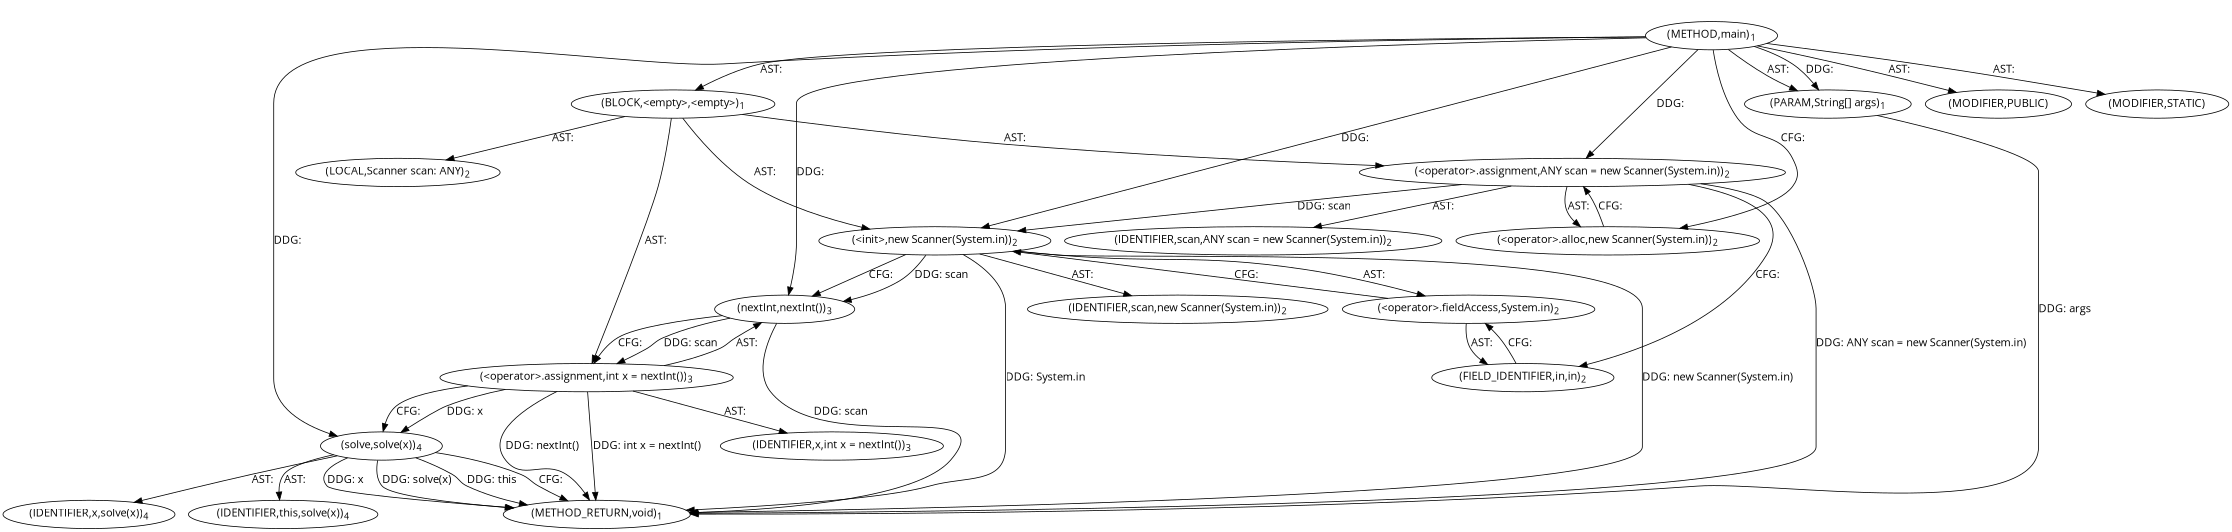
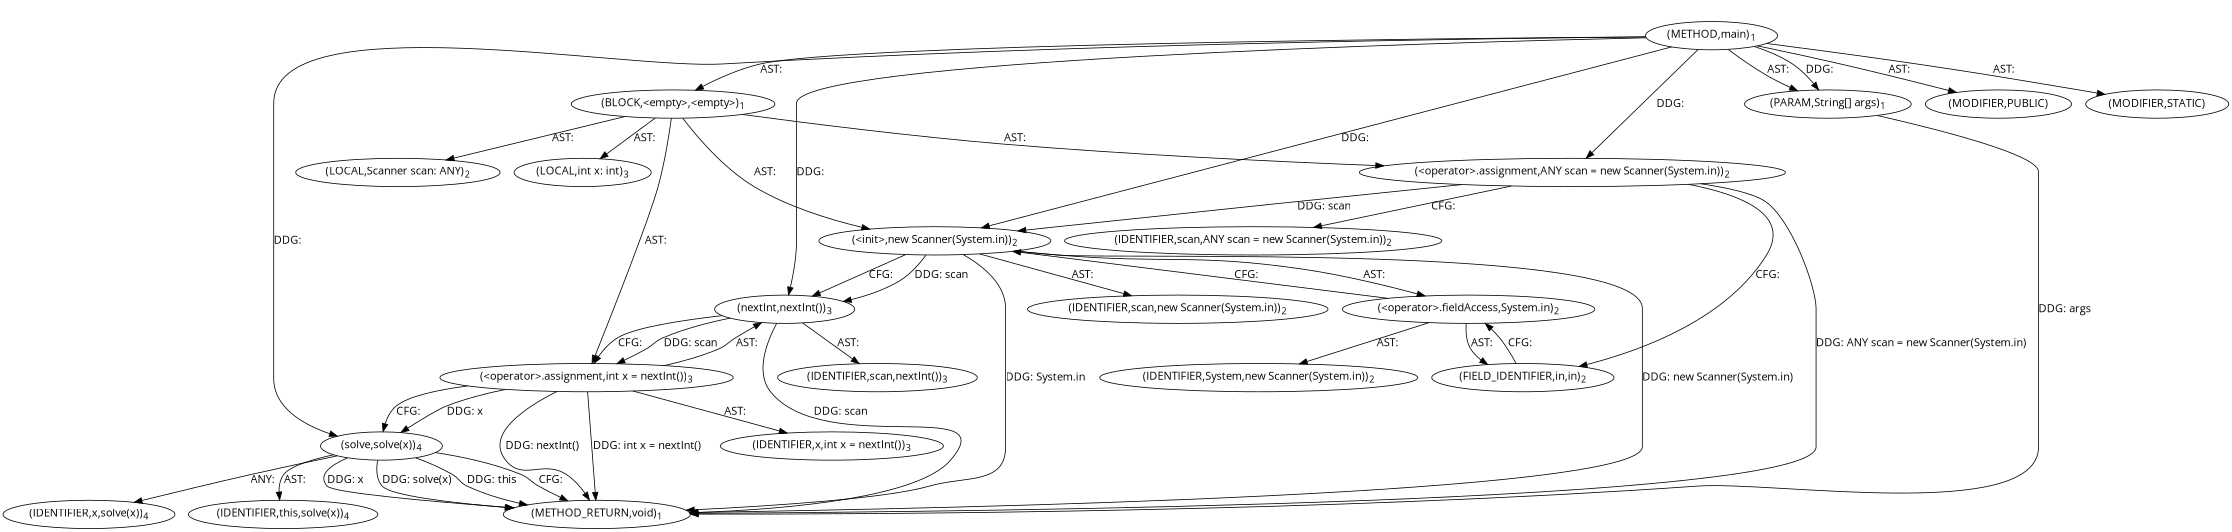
  digraph {
    fontname="Open Sans"
    node [fontname="Open Sans"]
    edge [fontname="Open Sans"]
    n1 [label=<(METHOD,main)<SUB>1</SUB>>]
    n2 [label=<(PARAM,String[] args)<SUB>1</SUB>>]
    n3 [label=<(BLOCK,&lt;empty&gt;,&lt;empty&gt;)<SUB>1</SUB>>]
    n4 [label=<(&lt;operator&gt;.assignment,ANY scan = new Scanner(System.in))<SUB>2</SUB>>]
-   n5 [label=<(&lt;operator&gt;.alloc,new Scanner(System.in))<SUB>2</SUB>>]
    n6 [label=<(&lt;init&gt;,new Scanner(System.in))<SUB>2</SUB>>]
    n7 [label=<(nextInt,nextInt())<SUB>3</SUB>>]
    n8 [label=<(solve,solve(x))<SUB>4</SUB>>]
    n9 [label=<(MODIFIER,PUBLIC)>]
    n10 [label=<(MODIFIER,STATIC)>]
    n11 [label=<(METHOD_RETURN,void)<SUB>1</SUB>>]
    n12 [label=<(LOCAL,Scanner scan: ANY)<SUB>2</SUB>>]
+   n13 [label=<(LOCAL,int x: int)<SUB>3</SUB>>]
    n14 [label=<(&lt;operator&gt;.assignment,int x = nextInt())<SUB>3</SUB>>]
    n15 [label=<(IDENTIFIER,scan,ANY scan = new Scanner(System.in))<SUB>2</SUB>>]
    n16 [label=<(FIELD_IDENTIFIER,in,in)<SUB>2</SUB>>]
    n17 [label=<(IDENTIFIER,scan,new Scanner(System.in))<SUB>2</SUB>>]
    n18 [label=<(&lt;operator&gt;.fieldAccess,System.in)<SUB>2</SUB>>]
+   n19 [label=<(IDENTIFIER,scan,nextInt())<SUB>3</SUB>>]
    n20 [label=<(IDENTIFIER,this,solve(x))<SUB>4</SUB>>]
    n21 [label=<(IDENTIFIER,x,solve(x))<SUB>4</SUB>>]
    n22 [label=<(IDENTIFIER,x,int x = nextInt())<SUB>3</SUB>>]
+   n23 [label=<(IDENTIFIER,System,new Scanner(System.in))<SUB>2</SUB>>]
    n1 -> n2 [label="AST: "]
    n1 -> n2 [label="DDG: "]
    n1 -> n3 [label="AST: "]
    n1 -> n4 [label="DDG: "]
-   n1 -> n5 [label="CFG: "]
    n1 -> n6 [label="DDG: "]
    n1 -> n7 [label="DDG: "]
    n1 -> n8 [label="DDG: "]
    n1 -> n9 [label="AST: "]
    n1 -> n10 [label="AST: "]
    n2 -> n11 [label="DDG: args"]
    n3 -> n4 [label="AST: "]
    n3 -> n6 [label="AST: "]
    n3 -> n12 [label="AST: "]
+   n3 -> n13 [label="AST: "]
    n3 -> n14 [label="AST: "]
-   n4 -> n5 [label="AST: "]
    n4 -> n6 [label="DDG: scan"]
    n4 -> n11 [label="DDG: ANY scan = new Scanner(System.in)"]
-   n4 -> n15 [label="AST: "]
+   n4 -> n15 [label="CFG: "]
    n4 -> n16 [label="CFG: "]
-   n5 -> n4 [label="CFG: "]
    n6 -> n7 [label="CFG: "]
    n6 -> n7 [label="DDG: scan"]
    n6 -> n11 [label="DDG: System.in"]
    n6 -> n11 [label="DDG: new Scanner(System.in)"]
    n6 -> n17 [label="AST: "]
    n6 -> n18 [label="AST: "]
    n7 -> n11 [label="DDG: scan"]
    n7 -> n14 [label="CFG: "]
    n7 -> n14 [label="DDG: scan"]
+   n7 -> n19 [label="AST: "]
    n8 -> n11 [label="CFG: "]
    n8 -> n11 [label="DDG: x"]
    n8 -> n11 [label="DDG: solve(x)"]
    n8 -> n11 [label="DDG: this"]
    n8 -> n20 [label="AST: "]
-   n8 -> n21 [label="AST: "]
+   n8 -> n21 [label="ANY: "]
    n14 -> n7 [label="AST: "]
    n14 -> n8 [label="CFG: "]
    n14 -> n8 [label="DDG: x"]
    n14 -> n11 [label="DDG: nextInt()"]
    n14 -> n11 [label="DDG: int x = nextInt()"]
    n14 -> n22 [label="AST: "]
    n16 -> n18 [label="CFG: "]
    n18 -> n6 [label="CFG: "]
    n18 -> n16 [label="AST: "]
+   n18 -> n23 [label="AST: "]
  }
